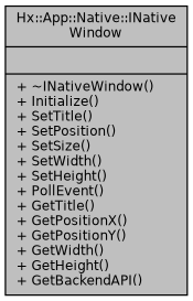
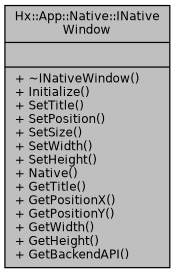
  digraph {
    fontname="DejaVu Sans"
-   n1 [color=black fillcolor=grey75 fontcolor=black fontname="DejaVu Sans" fontsize=10 height=0.2 label="{Hx::App::Native::INative\lWindow\n||+ ~INativeWindow()\l+ Initialize()\l+ SetTitle()\l+ SetPosition()\l+ SetSize()\l+ SetWidth()\l+ SetHeight()\l+ PollEvent()\l+ GetTitle()\l+ GetPositionX()\l+ GetPositionY()\l+ GetWidth()\l+ GetHeight()\l+ GetBackendAPI()\l}" shape=record style=filled width=0.4]
+   n1 [color=black fillcolor=grey75 fontcolor=black fontname="DejaVu Sans" fontsize=10 height=0.2 label="{Hx::App::Native::INative\lWindow\n||+ ~INativeWindow()\l+ Initialize()\l+ SetTitle()\l+ SetPosition()\l+ SetSize()\l+ SetWidth()\l+ SetHeight()\l+ Native()\l+ GetTitle()\l+ GetPositionX()\l+ GetPositionY()\l+ GetWidth()\l+ GetHeight()\l+ GetBackendAPI()\l}" shape=record style=filled width=0.4]
  }
